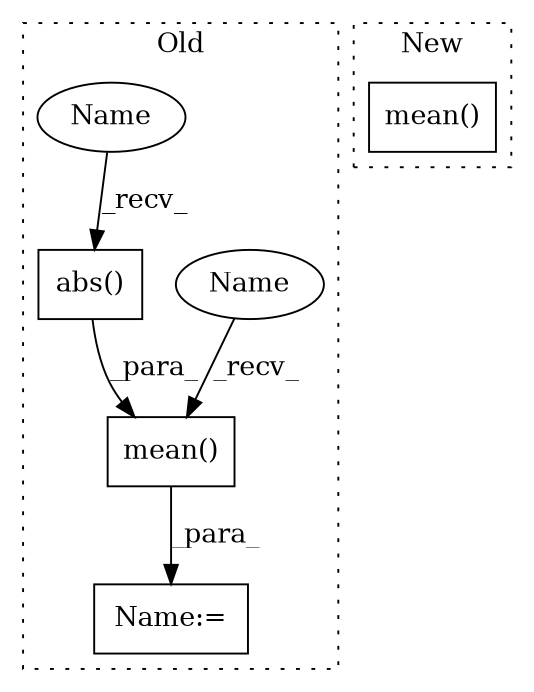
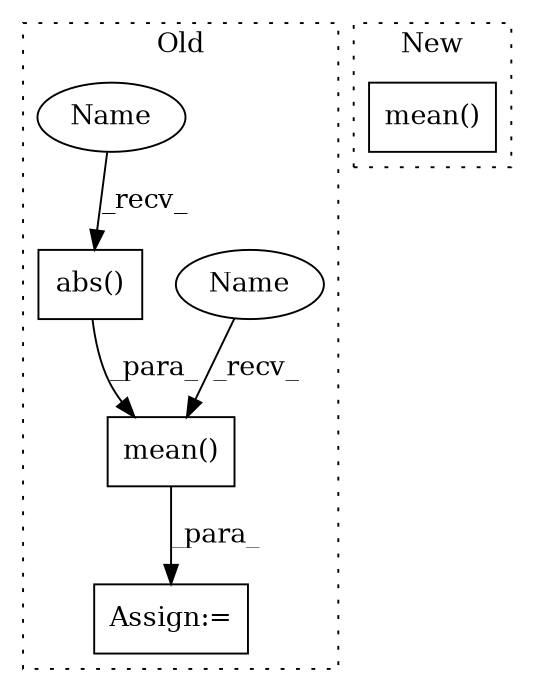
  digraph {
    node [a=75 l=5 shape=box]
    n1 [l="10,1" label="abs()" s="2352,2384"]
-   n2 [a=68 l=3 label="Name:=" s=2338]
+   n2 [a=68 l=3 label="Assign:=" s=2338]
    n3 [l="11,1" label="mean()" s="2341,2385"]
    n4 [a=87 label=Name s=2341 shape=ellipse]
    n5 [a=87 label=Name s=2352 shape=ellipse]
    n6 [l="8,15" label="mean()" s="1285,1300"]
    subgraph cluster_1 {
      label=Old
      style=dotted
      n1
      n2
      n3
      n4
      n5
    }
    subgraph cluster_2 {
      label=New
      style=dotted
      n6
    }
    n1 -> n3 [label=_para_]
    n3 -> n2 [label=_para_]
    n4 -> n3 [label=_recv_]
    n5 -> n1 [label=_recv_]
  }
